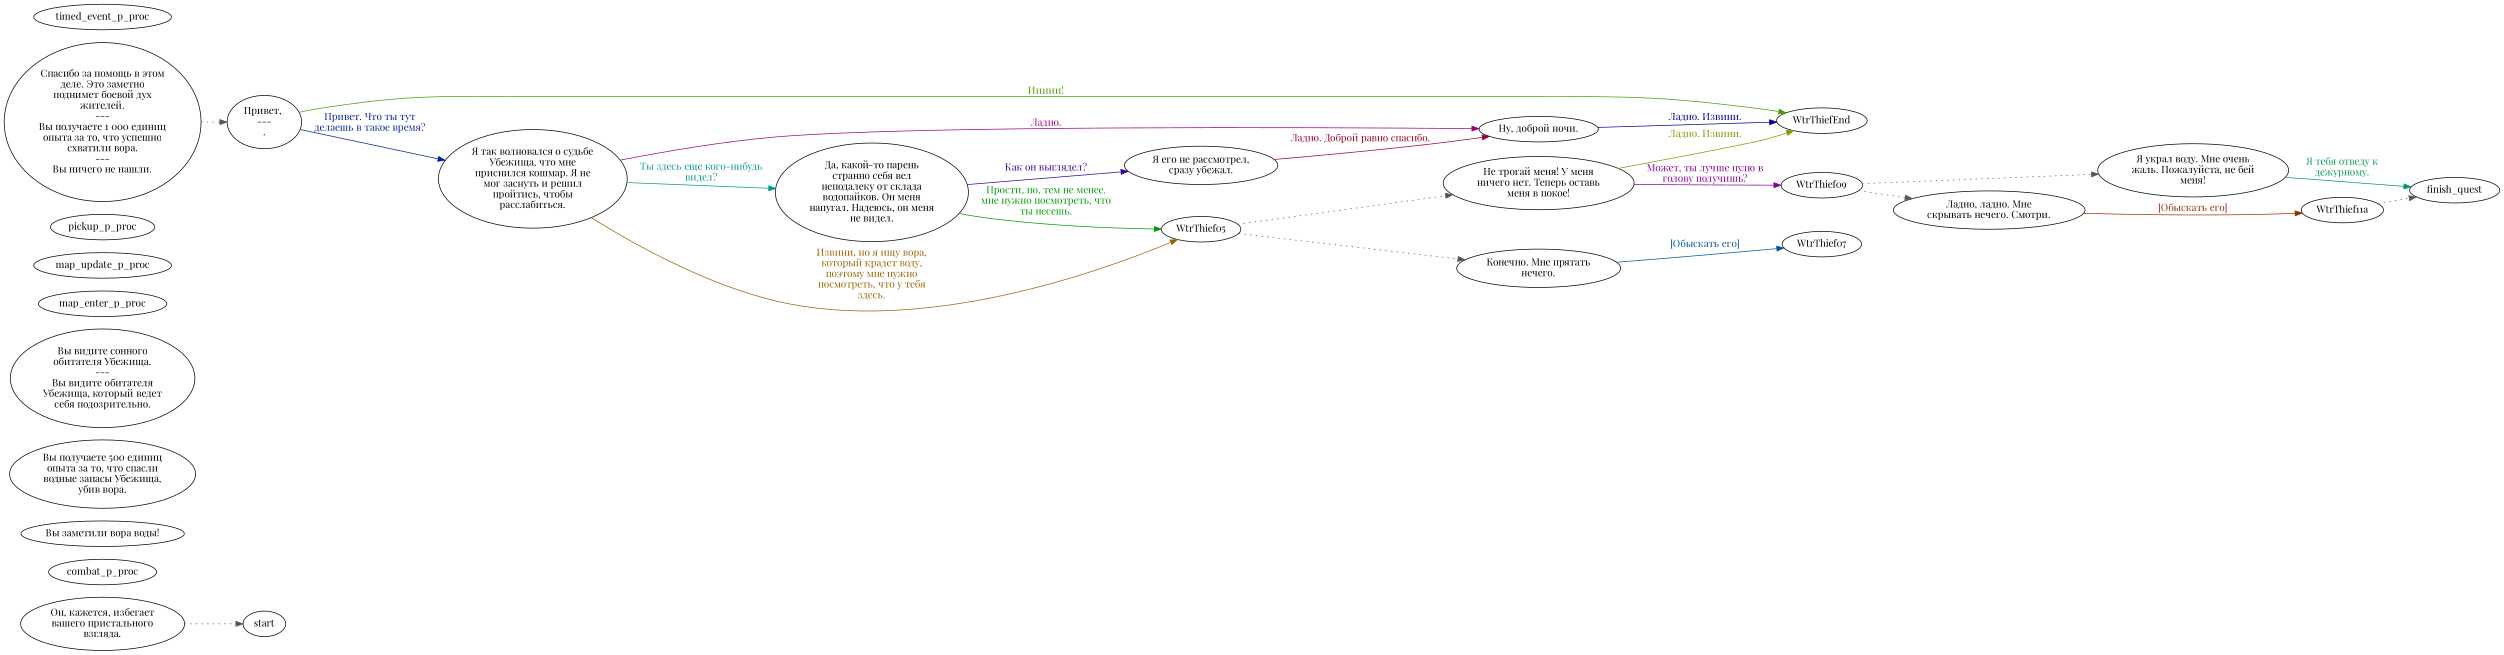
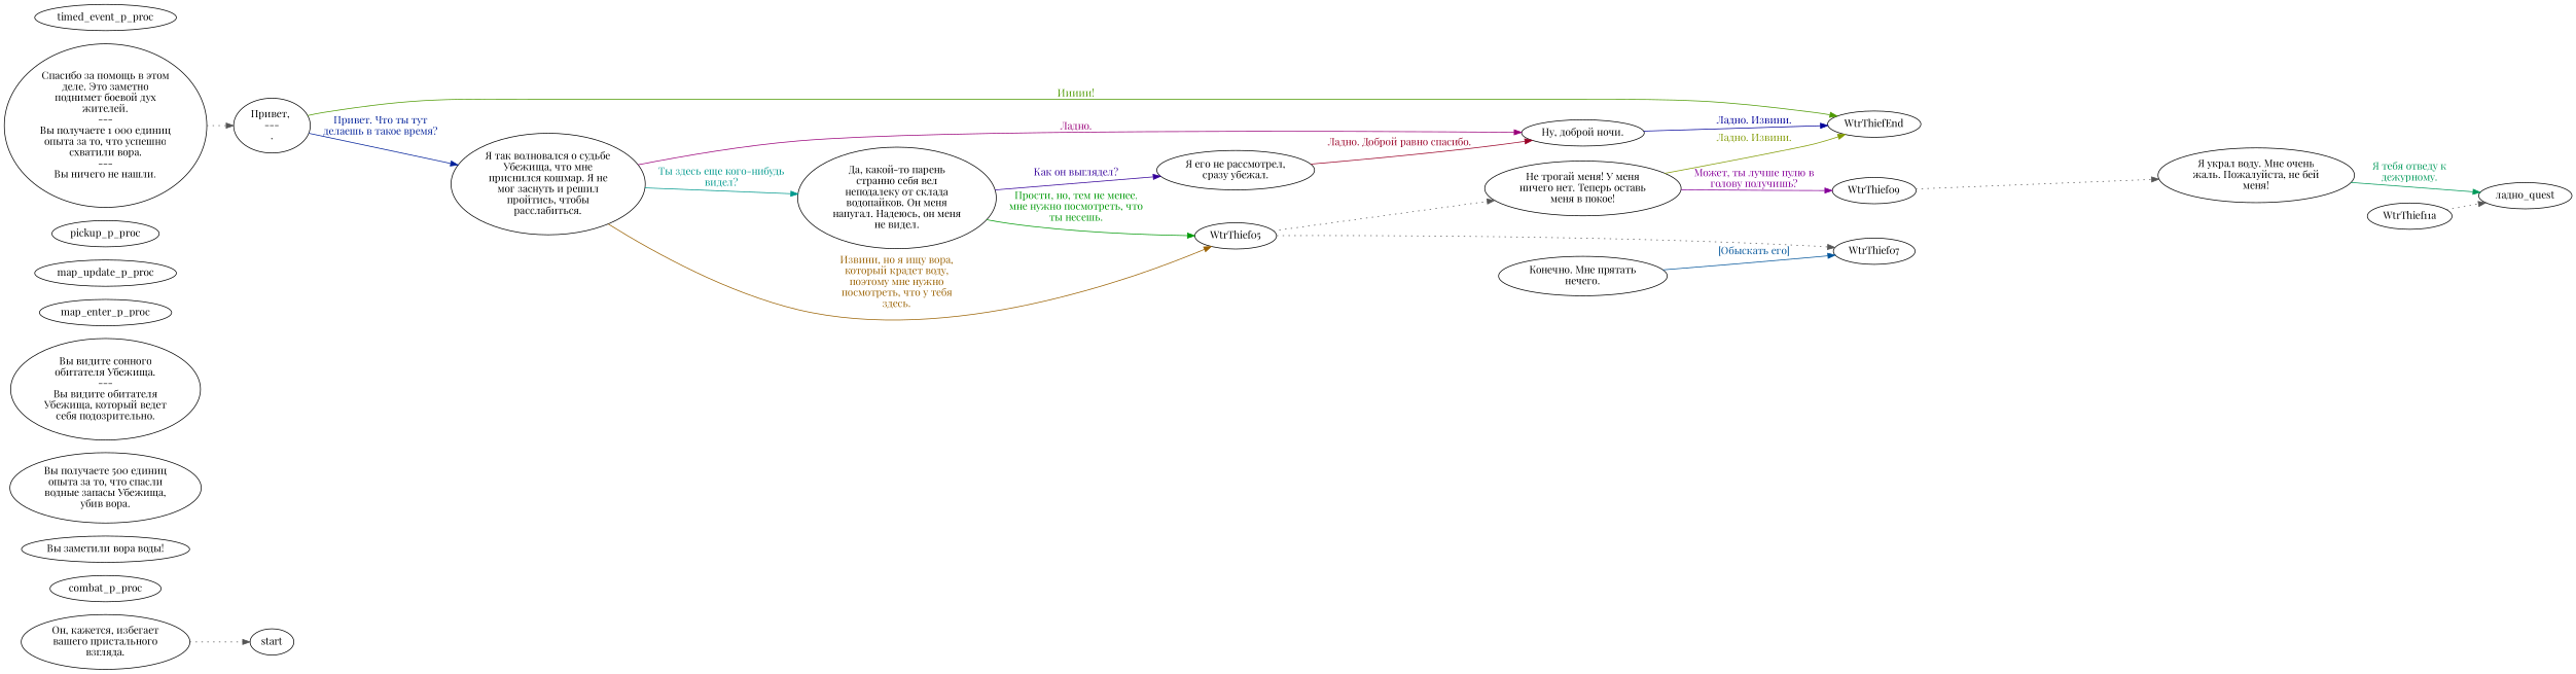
  digraph {
    fontname="Playfair Display"
    rankdir=LR
    node [color="#000000" fillcolor="#FFFFFF" fontname="Playfair Display" style=filled]
    edge [color="#555555" fontname="Playfair Display"]
    n1 [label="Он, кажется, избегает\nвашего пристального\nвзгляда."]
    start
    combat_p_proc
    n4 [label="Вы заметили вора воды!"]
    n5 [label="Вы получаете 500 единиц\nопыта за то, что спасли\nводные запасы Убежища,\nубив вора."]
    n6 [label="Вы видите сонного\nобитателя Убежища.\n---\nВы видите обитателя\nУбежища, который ведет\nсебя подозрительно."]
    map_enter_p_proc
    map_update_p_proc
    pickup_p_proc
    n10 [label="Спасибо за помощь в этом\nделе. Это заметно\nподнимет боевой дух\nжителей.\n---\nВы получаете 1 000 единиц\nопыта за то, что успешно\nсхватили вора.\n---\nВы ничего не нашли."]
    n11 [label="Привет, \n---\n."]
    n12 [label="Я так волновался о судьбе\nУбежища, что мне\nприснился кошмар. Я не\nмог заснуть и решил\nпройтись, чтобы\nрасслабиться."]
    WtrThiefEnd
    n14 [label="Ну, доброй ночи."]
    n15 [label="Да, какой-то парень\nстранно себя вел\nнеподалеку от склада\nводопайков. Он меня\nнапугал. Надеюсь, он меня\nне видел."]
    WtrThief05
    timed_event_p_proc
    n18 [label="Я его не рассмотрел,\nсразу убежал."]
    n19 [label="Не трогай меня! У меня\nничего нет. Теперь оставь\nменя в покое!"]
    n20 [label="Конечно. Мне прятать\nнечего."]
    WtrThief09
    WtrThief07
    n23 [label="Я украл воду. Мне очень\nжаль. Пожалуйста, не бей\nменя!"]
-   n24 [label="Ладно, ладно. Мне\nскрывать нечего. Смотри."]
-   finish_quest
+   finish_quest [label="ладно_quest"]
    WtrThief11a
    n1 -> start [style=dotted]
    n10 -> n11 [style=dotted]
    n11 -> n12 [color="#001F99" fontcolor="#001F99" label="Привет. Что ты тут\nделаешь в такое время?"]
    n11 -> WtrThiefEnd [color="#4C9900" fontcolor="#4C9900" label="Иииии!"]
    n12 -> n14 [color="#990079" fontcolor="#990079" label="Ладно."]
    n12 -> n15 [color="#00998D" fontcolor="#00998D" label="Ты здесь еще кого-нибудь\nвидел?"]
    n12 -> WtrThief05 [color="#996000" fontcolor="#996000" label="Извини, но я ищу вора,\nкоторый крадет воду,\nпоэтому мне нужно\nпосмотреть, что у тебя\nздесь."]
    n14 -> WtrThiefEnd [color="#000099" fontcolor="#000099" label="Ладно. Извини."]
    n15 -> WtrThief05 [color="#009907" fontcolor="#009907" label="Прости, но, тем не менее,\nмне нужно посмотреть, что\nты несешь."]
    n15 -> n18 [color="#330099" fontcolor="#330099" label="Как он выглядел?"]
    WtrThief05 -> n19 [style=dotted]
-   WtrThief05 -> n20 [style=dotted]
+   WtrThief05 -> WtrThief07 [style=dotted]
    n18 -> n14 [color="#990026" fontcolor="#990026" label="Ладно. Доброй равно спасибо."]
    n19 -> WtrThiefEnd [color="#7F9900" fontcolor="#7F9900" label="Ладно. Извини."]
    n19 -> WtrThief09 [color="#860099" fontcolor="#860099" label="Может, ты лучше пулю в\nголову получишь?"]
    n20 -> WtrThief07 [color="#005399" fontcolor="#005399" label="[Обыскать его]"]
    WtrThief09 -> n23 [style=dotted]
-   WtrThief09 -> n24 [style=dotted]
    n23 -> finish_quest [color="#009959" fontcolor="#009959" label="Я тебя отведу к\nдежурному."]
-   n24 -> WtrThief11a [color="#992D00" fontcolor="#992D00" label="[Обыскать его]"]
    WtrThief11a -> finish_quest [style=dotted]
  }
